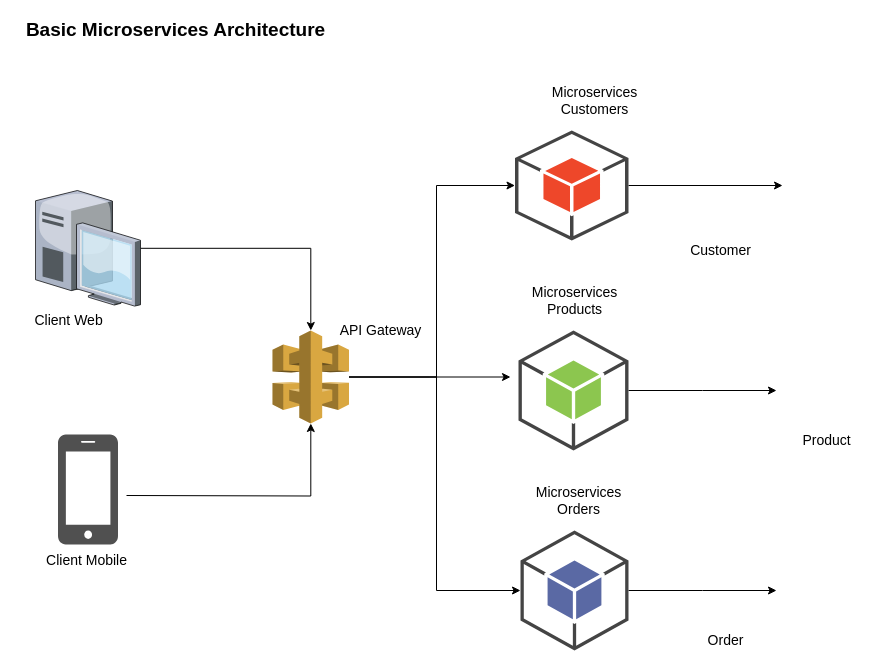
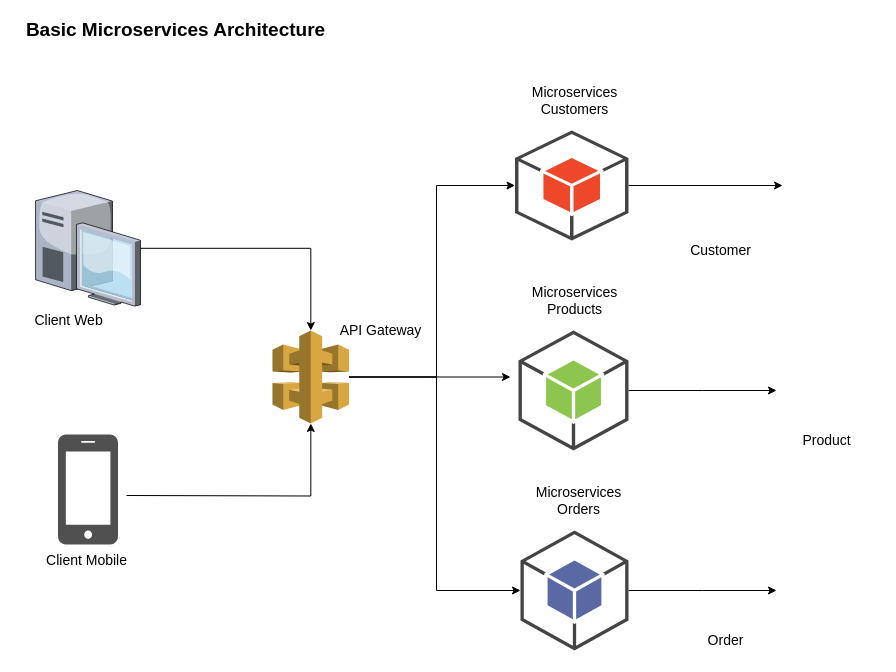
  <mxCell id="0" />
  <mxCell id="1" parent="0" />
  <mxCell id="2" style="edgeStyle=orthogonalEdgeStyle;rounded=0;orthogonalLoop=1;jettySize=auto;html=1;fontSize=14;" parent="1" target="6" edge="1"><mxGeometry relative="1" as="geometry"><mxPoint x="126" y="495" as="sourcePoint" /></mxGeometry></mxCell>
  <mxCell id="3" style="edgeStyle=orthogonalEdgeStyle;rounded=0;orthogonalLoop=1;jettySize=auto;html=1;entryX=0;entryY=0.5;entryDx=0;entryDy=0;entryPerimeter=0;fontSize=14;" parent="1" source="6" target="11" edge="1"><mxGeometry relative="1" as="geometry"><Array as="points"><mxPoint x="436" y="377" /><mxPoint x="436" y="185" /></Array></mxGeometry></mxCell>
  <mxCell id="4" style="edgeStyle=orthogonalEdgeStyle;rounded=0;orthogonalLoop=1;jettySize=auto;html=1;fontSize=14;" parent="1" source="6" edge="1"><mxGeometry relative="1" as="geometry"><mxPoint x="510" y="376.5" as="targetPoint" /></mxGeometry></mxCell>
  <mxCell id="5" style="edgeStyle=orthogonalEdgeStyle;rounded=0;orthogonalLoop=1;jettySize=auto;html=1;entryX=0;entryY=0.5;entryDx=0;entryDy=0;entryPerimeter=0;fontSize=14;" parent="1" source="6" target="15" edge="1"><mxGeometry relative="1" as="geometry"><Array as="points"><mxPoint x="436" y="377" /><mxPoint x="436" y="590" /></Array></mxGeometry></mxCell>
  <mxCell id="6" value="" style="outlineConnect=0;dashed=0;verticalLabelPosition=bottom;verticalAlign=top;align=center;html=1;shape=mxgraph.aws3.api_gateway;fillColor=#D9A741;gradientColor=none;" parent="1" vertex="1"><mxGeometry x="272" y="330" width="76.5" height="93" as="geometry" /></mxCell>
  <mxCell id="7" style="edgeStyle=orthogonalEdgeStyle;rounded=0;orthogonalLoop=1;jettySize=auto;html=1;fontSize=14;" parent="1" source="8" target="6" edge="1"><mxGeometry relative="1" as="geometry" /></mxCell>
  <mxCell id="8" value="" style="verticalLabelPosition=bottom;aspect=fixed;html=1;verticalAlign=top;strokeColor=none;align=center;outlineConnect=0;shape=mxgraph.citrix.desktop;" parent="1" vertex="1"><mxGeometry x="35" y="190" width="105" height="115.62" as="geometry" /></mxCell>
  <mxCell id="9" value="&lt;span style=&quot;font-size: 19px&quot;&gt;&lt;b&gt;Basic Microservices Architecture&lt;/b&gt;&lt;/span&gt;" style="text;html=1;resizable=0;autosize=1;align=center;verticalAlign=middle;points=[];fillColor=none;strokeColor=none;rounded=0;fontSize=15;" parent="1" vertex="1"><mxGeometry x="20" y="20" width="310" height="20" as="geometry" /></mxCell>
  <mxCell id="10" style="edgeStyle=orthogonalEdgeStyle;rounded=0;orthogonalLoop=1;jettySize=auto;html=1;entryX=-0.045;entryY=0.375;entryDx=0;entryDy=0;entryPerimeter=0;fontSize=15;" parent="1" source="11" target="20" edge="1"><mxGeometry relative="1" as="geometry" /></mxCell>
  <mxCell id="11" value="" style="outlineConnect=0;dashed=0;verticalLabelPosition=bottom;verticalAlign=top;align=center;html=1;shape=mxgraph.aws3.android;fillColor=#EE472A;gradientColor=none;" parent="1" vertex="1"><mxGeometry x="514.5" y="130" width="113.5" height="110" as="geometry" /></mxCell>
  <mxCell id="12" style="edgeStyle=orthogonalEdgeStyle;rounded=0;orthogonalLoop=1;jettySize=auto;html=1;fontSize=15;" parent="1" source="13" edge="1"><mxGeometry relative="1" as="geometry"><mxPoint x="776" y="390" as="targetPoint" /></mxGeometry></mxCell>
  <mxCell id="13" value="" style="outlineConnect=0;dashed=0;verticalLabelPosition=bottom;verticalAlign=top;align=center;html=1;shape=mxgraph.aws3.android;fillColor=#8CC64F;gradientColor=none;" parent="1" vertex="1"><mxGeometry x="518" y="330" width="110" height="120" as="geometry" /></mxCell>
  <mxCell id="14" style="edgeStyle=orthogonalEdgeStyle;rounded=0;orthogonalLoop=1;jettySize=auto;html=1;fontSize=15;" parent="1" source="15" edge="1"><mxGeometry relative="1" as="geometry"><mxPoint x="776" y="590" as="targetPoint" /></mxGeometry></mxCell>
  <mxCell id="15" value="" style="outlineConnect=0;dashed=0;verticalLabelPosition=bottom;verticalAlign=top;align=center;html=1;shape=mxgraph.aws3.android;fillColor=#5A69A4;gradientColor=none;" parent="1" vertex="1"><mxGeometry x="520" y="530" width="108" height="120" as="geometry" /></mxCell>
- <mxCell id="16" value="&lt;div style=&quot;text-align: left&quot;&gt;&lt;/div&gt;Microservices&lt;br&gt;Customers" style="text;html=1;resizable=0;autosize=1;align=center;verticalAlign=middle;points=[];fillColor=none;strokeColor=none;rounded=0;strokeWidth=3;fontSize=14;" parent="1" vertex="1"><mxGeometry x="544" y="80" width="100" height="40" as="geometry" /></mxCell>
+ <mxCell id="16" value="&lt;div style=&quot;text-align: left&quot;&gt;&lt;/div&gt;Microservices&lt;br&gt;Customers" style="text;html=1;resizable=0;autosize=1;align=center;verticalAlign=middle;points=[];fillColor=none;strokeColor=none;rounded=0;strokeWidth=3;fontSize=14;" parent="1" vertex="1"><mxGeometry x="524" y="80" width="100" height="40" as="geometry" /></mxCell>
  <mxCell id="17" value="Microservices&lt;br&gt;Products" style="text;html=1;resizable=0;autosize=1;align=center;verticalAlign=middle;points=[];fillColor=none;strokeColor=none;rounded=0;strokeWidth=3;fontSize=14;" parent="1" vertex="1"><mxGeometry x="524" y="280" width="100" height="40" as="geometry" /></mxCell>
  <mxCell id="18" value="Microservices&lt;br&gt;Orders" style="text;html=1;resizable=0;autosize=1;align=center;verticalAlign=middle;points=[];fillColor=none;strokeColor=none;rounded=0;strokeWidth=3;fontSize=14;" parent="1" vertex="1"><mxGeometry x="528" y="480" width="100" height="40" as="geometry" /></mxCell>
  <mxCell id="19" value="API Gateway" style="text;html=1;resizable=0;autosize=1;align=center;verticalAlign=middle;points=[];fillColor=none;strokeColor=none;rounded=0;strokeWidth=3;fontSize=14;" parent="1" vertex="1"><mxGeometry x="330" y="320" width="100" height="20" as="geometry" /></mxCell>
  <mxCell id="20" value="" style="shape=image;html=1;verticalAlign=top;verticalLabelPosition=bottom;labelBackgroundColor=#ffffff;imageAspect=0;aspect=fixed;image=https://cdn3.iconfinder.com/data/icons/linecons-free-vector-icons-pack/32/data-128.png;strokeWidth=3;fontSize=14;" parent="1" vertex="1"><mxGeometry x="786" y="152" width="88" height="88" as="geometry" /></mxCell>
  <mxCell id="21" value="Customer" style="text;html=1;resizable=0;autosize=1;align=center;verticalAlign=middle;points=[];fillColor=none;strokeColor=none;rounded=0;strokeWidth=3;fontSize=14;" parent="1" vertex="1"><mxGeometry x="680" y="240" width="80" height="20" as="geometry" /></mxCell>
  <mxCell id="22" value="" style="shape=image;html=1;verticalAlign=top;verticalLabelPosition=bottom;labelBackgroundColor=#ffffff;imageAspect=0;aspect=fixed;image=https://cdn3.iconfinder.com/data/icons/linecons-free-vector-icons-pack/32/data-128.png;strokeWidth=3;fontSize=14;" parent="1" vertex="1"><mxGeometry x="782" y="342" width="88" height="88" as="geometry" /></mxCell>
  <mxCell id="23" value="Product" style="text;html=1;resizable=0;autosize=1;align=center;verticalAlign=middle;points=[];fillColor=none;strokeColor=none;rounded=0;strokeWidth=3;fontSize=14;" parent="1" vertex="1"><mxGeometry x="796" y="430" width="60" height="20" as="geometry" /></mxCell>
  <mxCell id="24" value="" style="shape=image;html=1;verticalAlign=top;verticalLabelPosition=bottom;labelBackgroundColor=#ffffff;imageAspect=0;aspect=fixed;image=https://cdn3.iconfinder.com/data/icons/linecons-free-vector-icons-pack/32/data-128.png;strokeWidth=3;fontSize=14;" parent="1" vertex="1"><mxGeometry x="776" y="540" width="88" height="88" as="geometry" /></mxCell>
  <mxCell id="25" value="Order" style="text;html=1;resizable=0;autosize=1;align=center;verticalAlign=middle;points=[];fillColor=none;strokeColor=none;rounded=0;strokeWidth=3;fontSize=14;" parent="1" vertex="1"><mxGeometry x="700" y="630" width="50" height="20" as="geometry" /></mxCell>
  <mxCell id="26" value="Client Web&amp;nbsp;" style="text;html=1;resizable=0;autosize=1;align=center;verticalAlign=middle;points=[];fillColor=none;strokeColor=none;rounded=0;strokeWidth=3;fontSize=14;" parent="1" vertex="1"><mxGeometry x="25" y="310" width="90" height="20" as="geometry" /></mxCell>
  <mxCell id="27" value="" style="pointerEvents=1;shadow=0;dashed=0;html=1;strokeColor=none;fillColor=#505050;labelPosition=center;verticalLabelPosition=bottom;verticalAlign=top;outlineConnect=0;align=center;shape=mxgraph.office.devices.cell_phone_iphone_proportional;" parent="1" vertex="1"><mxGeometry x="57.5" y="434" width="60" height="110" as="geometry" /></mxCell>
  <mxCell id="28" value="Client Mobile&amp;nbsp;" style="text;html=1;resizable=0;autosize=1;align=center;verticalAlign=middle;points=[];fillColor=none;strokeColor=none;rounded=0;strokeWidth=3;fontSize=14;" parent="1" vertex="1"><mxGeometry x="37.5" y="550" width="100" height="20" as="geometry" /></mxCell>
